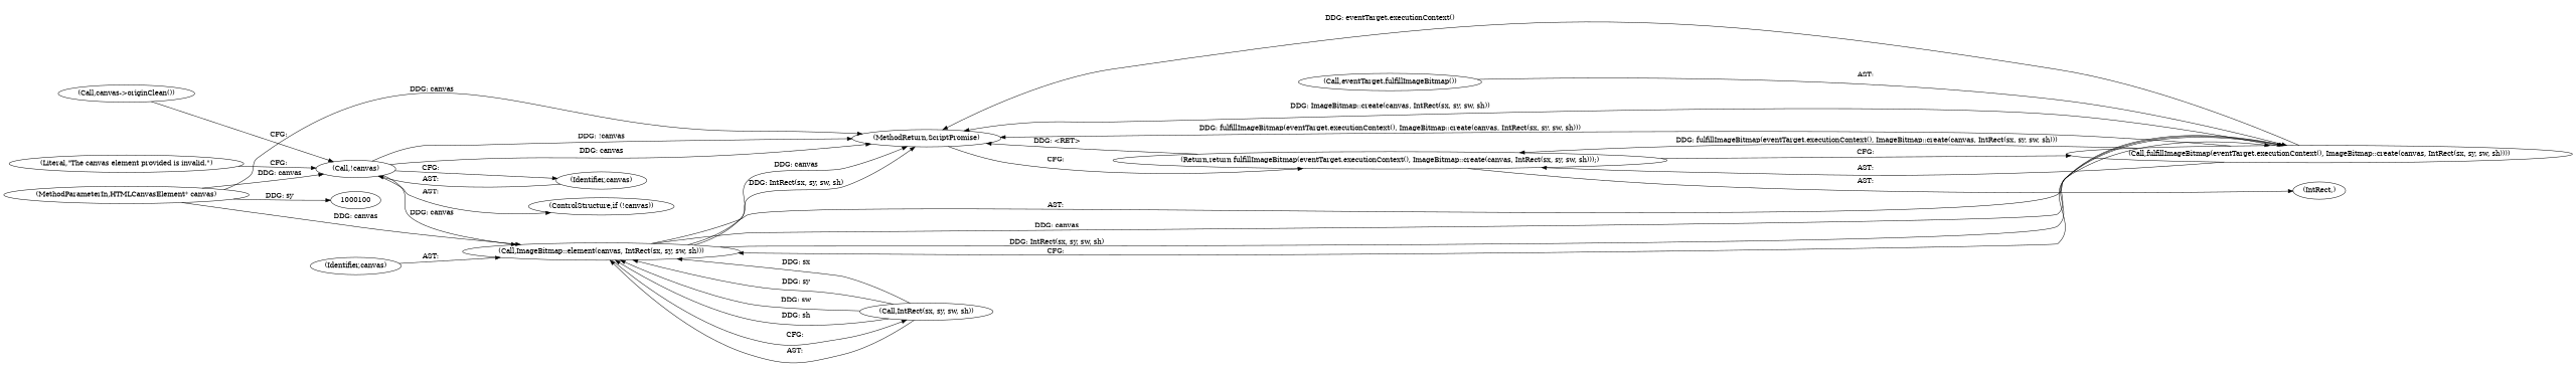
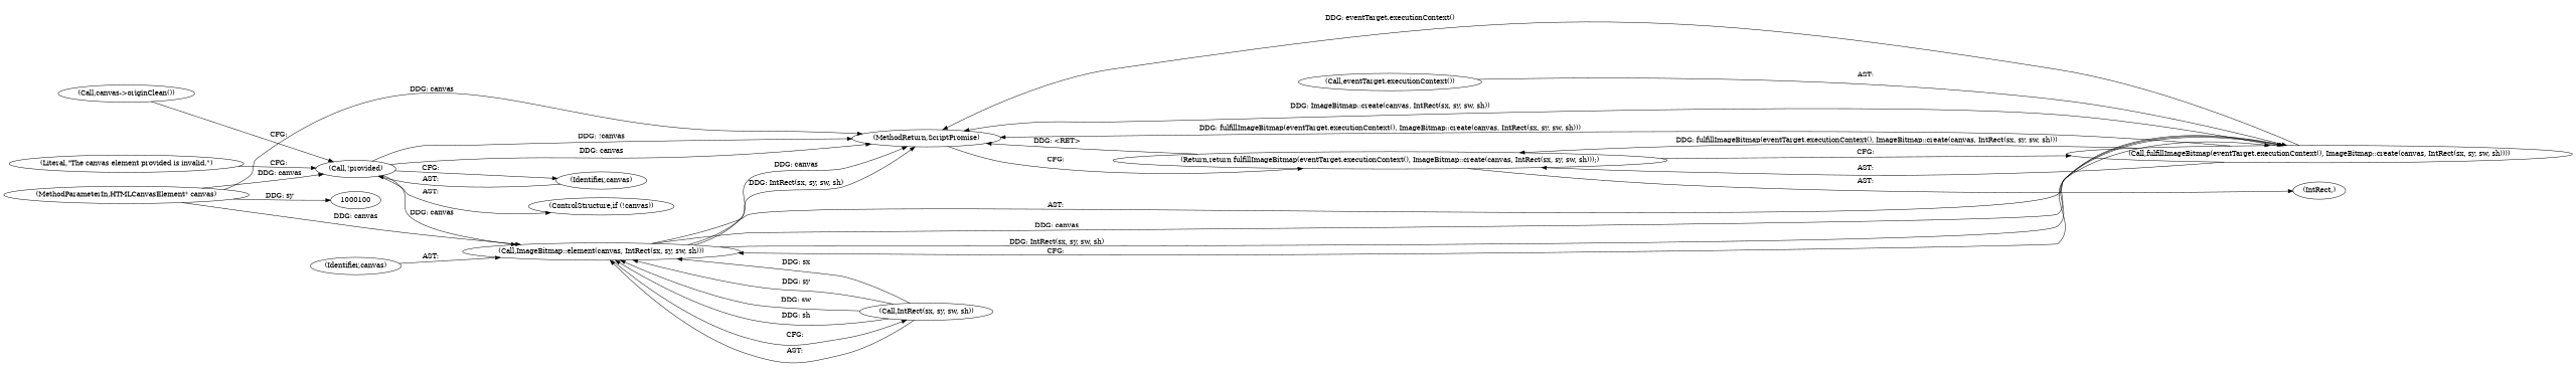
  digraph {
    rankdir=LR
-   n1 [label="(Call,!canvas)"]
+   n1 [label="(Call,!provided)"]
    n2 [label="(Call,ImageBitmap::element(canvas, IntRect(sx, sy, sw, sh)))"]
    n3 [label="(MethodReturn,ScriptPromise)"]
    n4 [label="(ControlStructure,if (!canvas))"]
    n5 [label="(Identifier,canvas)"]
    n6 [label="(Call,fulfillImageBitmap(eventTarget.executionContext(), ImageBitmap::create(canvas, IntRect(sx, sy, sw, sh))))"]
    n7 [label="(Call,IntRect(sx, sy, sw, sh))"]
    n8 [label="(Return,return fulfillImageBitmap(eventTarget.executionContext(), ImageBitmap::create(canvas, IntRect(sx, sy, sw, sh)));)"]
    n9 [label="(MethodParameterIn,HTMLCanvasElement* canvas)"]
    1000100
    n11 [label="(IntRect,)"]
    n12 [label="(Call,canvas->originClean())"]
    n13 [label="(Literal,\"The canvas element provided is invalid.\")"]
    n14 [label="(Identifier,canvas)"]
-   n15 [label="(Call,eventTarget.fulfillImageBitmap())"]
+   n15 [label="(Call,eventTarget.executionContext())"]
    n1 -> n2 [label="DDG: canvas"]
    n1 -> n3 [label="DDG: !canvas"]
    n1 -> n3 [label="DDG: canvas"]
    n1 -> n4 [label="AST: "]
    n1 -> n5 [label="CFG: "]
    n2 -> n3 [label="DDG: IntRect(sx, sy, sw, sh)"]
    n2 -> n3 [label="DDG: canvas"]
    n2 -> n6 [label="AST: "]
    n2 -> n6 [label="DDG: canvas"]
    n2 -> n6 [label="DDG: IntRect(sx, sy, sw, sh)"]
    n2 -> n7 [label="CFG: "]
    n3 -> n8 [label="CFG: "]
    n5 -> n1 [label="AST: "]
    n6 -> n2 [label="CFG: "]
    n6 -> n3 [label="DDG: eventTarget.executionContext()"]
    n6 -> n3 [label="DDG: ImageBitmap::create(canvas, IntRect(sx, sy, sw, sh))"]
    n6 -> n3 [label="DDG: fulfillImageBitmap(eventTarget.executionContext(), ImageBitmap::create(canvas, IntRect(sx, sy, sw, sh)))"]
    n6 -> n8 [label="AST: "]
    n6 -> n8 [label="DDG: fulfillImageBitmap(eventTarget.executionContext(), ImageBitmap::create(canvas, IntRect(sx, sy, sw, sh)))"]
    n7 -> n2 [label="AST: "]
    n7 -> n2 [label="DDG: sx"]
    n7 -> n2 [label="DDG: sy"]
    n7 -> n2 [label="DDG: sw"]
    n7 -> n2 [label="DDG: sh"]
    n8 -> n3 [label="DDG: <RET>"]
    n8 -> n6 [label="CFG: "]
    n8 -> n11 [label="AST: "]
    n9 -> n1 [label="DDG: canvas"]
    n9 -> n2 [label="DDG: canvas"]
    n9 -> n3 [label="DDG: canvas"]
    n9 -> 1000100 [label="DDG: sy"]
    n12 -> n1 [label="CFG: "]
    n13 -> n1 [label="CFG: "]
    n14 -> n2 [label="AST: "]
    n15 -> n6 [label="AST: "]
  }
